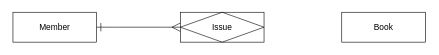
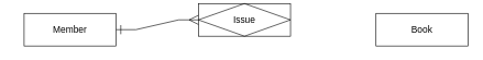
  <mxCell id="0" />
  <mxCell id="1" parent="0" />
- <mxCell id="2" value="&lt;font style=&quot;font-size: 14px;&quot;&gt;Issue&lt;/font&gt;" style="shape=associativeEntity;whiteSpace=wrap;html=1;align=center;" vertex="1" parent="1"><mxGeometry x="300" y="20" width="140" height="50" as="geometry" /></mxCell>
+ <mxCell id="2" value="&lt;font style=&quot;font-size: 14px;&quot;&gt;Issue&lt;/font&gt;" style="shape=associativeEntity;whiteSpace=wrap;html=1;align=center;" vertex="1" parent="1"><mxGeometry x="300" y="5" width="140" height="50" as="geometry" /></mxCell>
  <mxCell id="3" value="&lt;font style=&quot;font-size: 14px;&quot;&gt;Book&lt;/font&gt;" style="whiteSpace=wrap;html=1;align=center;" vertex="1" parent="1"><mxGeometry x="570" y="20" width="140" height="50" as="geometry" /></mxCell>
- <mxCell id="4" value="&lt;font style=&quot;font-size: 14px;&quot;&gt;Member&lt;/font&gt;" style="whiteSpace=wrap;html=1;align=center;" vertex="1" parent="1"><mxGeometry x="20" y="20" width="140" height="50" as="geometry" /></mxCell>
+ <mxCell id="4" value="&lt;font style=&quot;font-size: 14px;&quot;&gt;Member&lt;/font&gt;" style="whiteSpace=wrap;html=1;align=center;" vertex="1" parent="1"><mxGeometry x="35" y="20" width="140" height="50" as="geometry" /></mxCell>
  <mxCell id="5" value="" style="edgeStyle=entityRelationEdgeStyle;fontSize=12;html=1;endArrow=ERmany;rounded=0;endSize=12;startArrow=ERone;startFill=0;startSize=12;exitX=1;exitY=0.5;exitDx=0;exitDy=0;entryX=0;entryY=0.5;entryDx=0;entryDy=0;" edge="1" parent="1" source="4" target="2"><mxGeometry width="100" height="100" relative="1" as="geometry"><mxPoint x="310" y="305" as="sourcePoint" /><mxPoint x="590" y="215" as="targetPoint" /></mxGeometry></mxCell>
